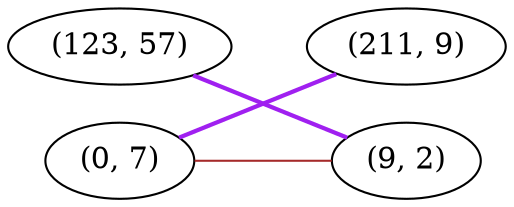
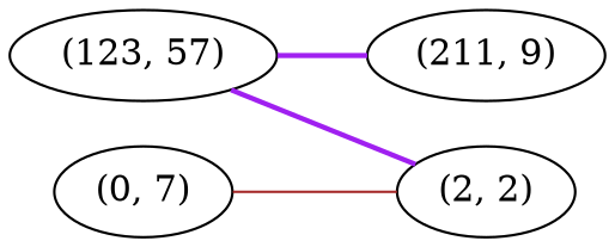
  graph {
    rankdir=LR
    edge [color=purple style=bold weight=1]
    "(123, 57)"
    "(211, 9)"
-   "(2, 2)" [label="(9, 2)"]
+   "(2, 2)"
    n4 [label="(0, 7)"]
-   n4 -- "(211, 9)"
+   "(123, 57)" -- "(211, 9)"
    "(123, 57)" -- "(2, 2)"
    n4 -- "(2, 2)" [color=brown style=solid weight=4]
  }
